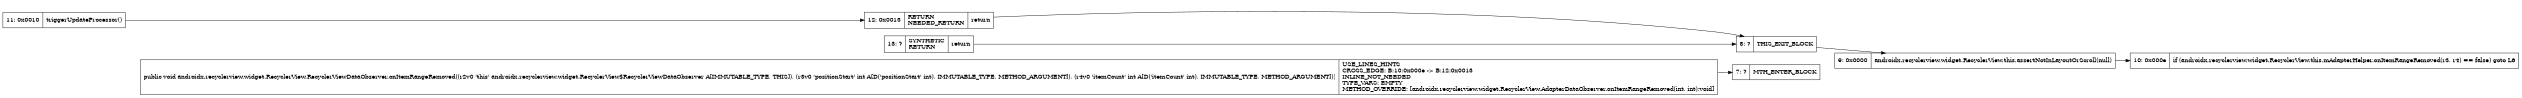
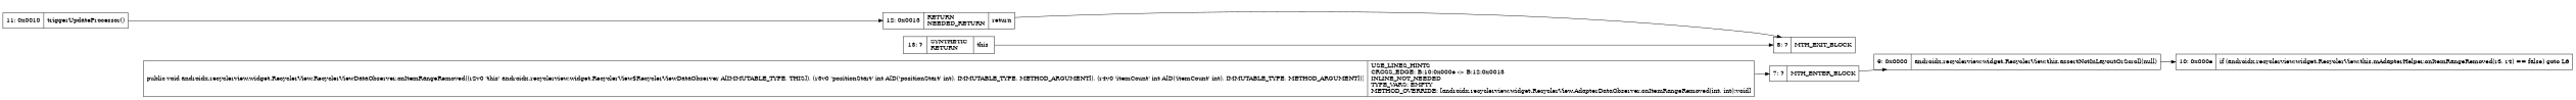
  digraph {
    rankdir=LR
    node [shape=record]
    n1 [label="{7\:\ ?|MTH_ENTER_BLOCK\l}"]
    n2 [label="{9\:\ 0x0000|androidx.recyclerview.widget.RecyclerView.this.assertNotInLayoutOrScroll(null)\l}"]
    n3 [label="{10\:\ 0x000e|if (androidx.recyclerview.widget.RecyclerView.this.mAdapterHelper.onItemRangeRemoved(r3, r4) == false) goto L6\l}"]
    n4 [label="{11\:\ 0x0010|triggerUpdateProcessor()\l}"]
    n5 [label="{12\:\ 0x0013|RETURN\lNEEDED_RETURN\l|return\l}"]
-   n6 [label="{13\:\ ?|SYNTHETIC\lRETURN\l|return\l}"]
-   n7 [label="{8\:\ ?|THIS_EXIT_BLOCK\l}"]
+   n6 [label="{13\:\ ?|SYNTHETIC\lRETURN\l|this\l}"]
+   n7 [label="{8\:\ ?|MTH_EXIT_BLOCK\l}"]
    n8 [label="{public void androidx.recyclerview.widget.RecyclerView.RecyclerViewDataObserver.onItemRangeRemoved((r2v0 'this' androidx.recyclerview.widget.RecyclerView$RecyclerViewDataObserver A[IMMUTABLE_TYPE, THIS]), (r3v0 'positionStart' int A[D('positionStart' int), IMMUTABLE_TYPE, METHOD_ARGUMENT]), (r4v0 'itemCount' int A[D('itemCount' int), IMMUTABLE_TYPE, METHOD_ARGUMENT]))  | USE_LINES_HINTS\lCROSS_EDGE: B:10:0x000e \-\> B:12:0x0013\lINLINE_NOT_NEEDED\lTYPE_VARS: EMPTY\lMETHOD_OVERRIDE: [androidx.recyclerview.widget.RecyclerView.AdapterDataObserver.onItemRangeRemoved(int, int):void]\l}"]
-   n7 -> n2
+   n1 -> n2
    n2 -> n3
    n4 -> n5
    n5 -> n7
    n6 -> n7
    n8 -> n1
  }
